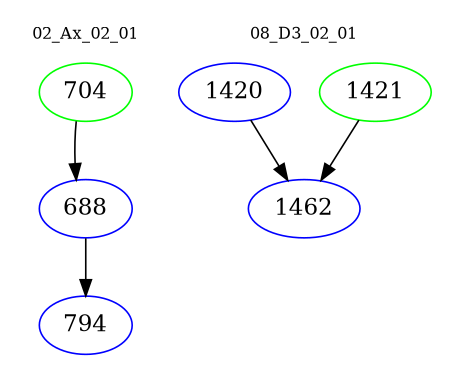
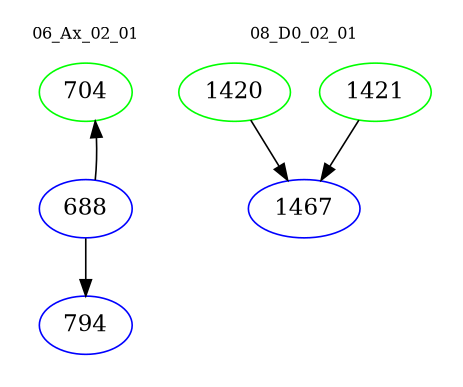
  digraph {
    node [color=blue]
    edge [color=black]
    n1 [color=green label=704]
    n2 [label=688]
    n3 [label=794]
    n4 [color=green label=1421]
-   n5 [label=1420]
-   n6 [label=1462]
+   n5 [color=green label=1420]
+   n6 [label=1467]
    subgraph cluster_1 {
      color=white
      fontsize=10
-     label="02_Ax_02_01"
+     label="06_Ax_02_01"
      n1
      n2
      n3
    }
    subgraph cluster_2 {
      color=white
      fontsize=10
-     label="08_D3_02_01"
+     label="08_D0_02_01"
      n4
      n5
      n6
    }
-   n1 -> n2
+   n2 -> n1
    n2 -> n3
    n4 -> n6
    n5 -> n6
  }
